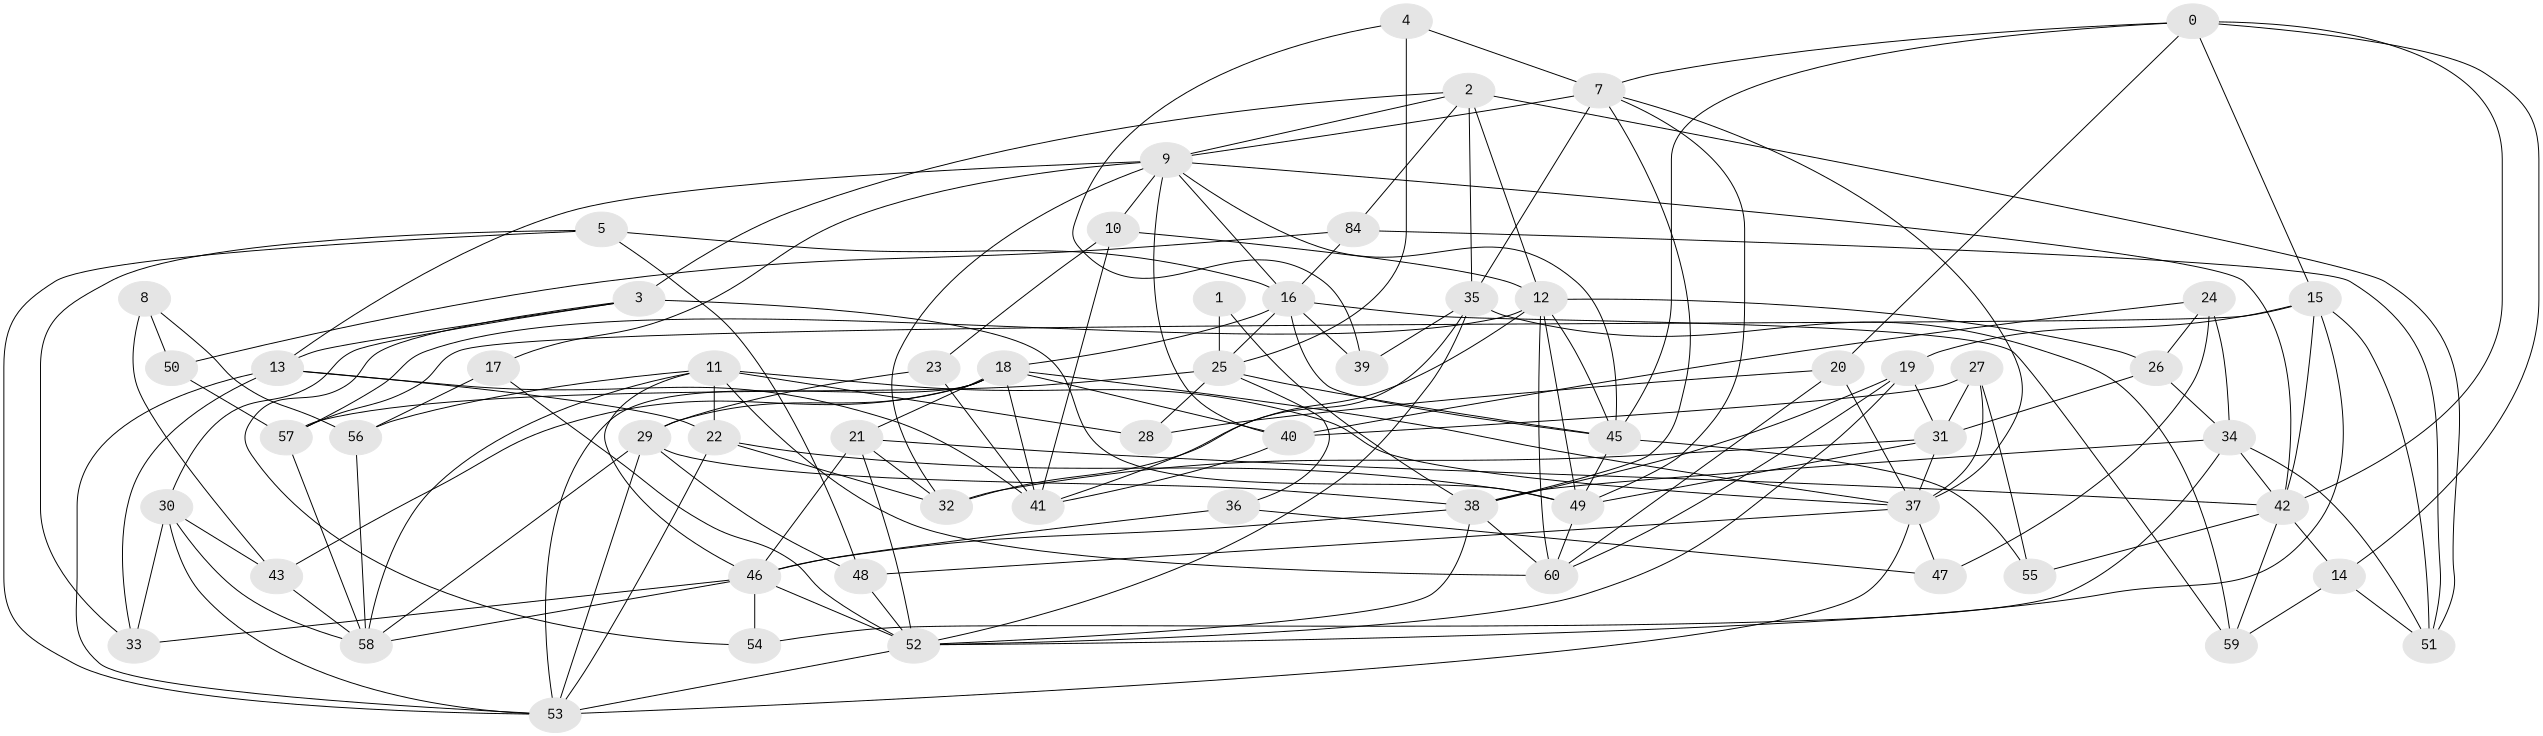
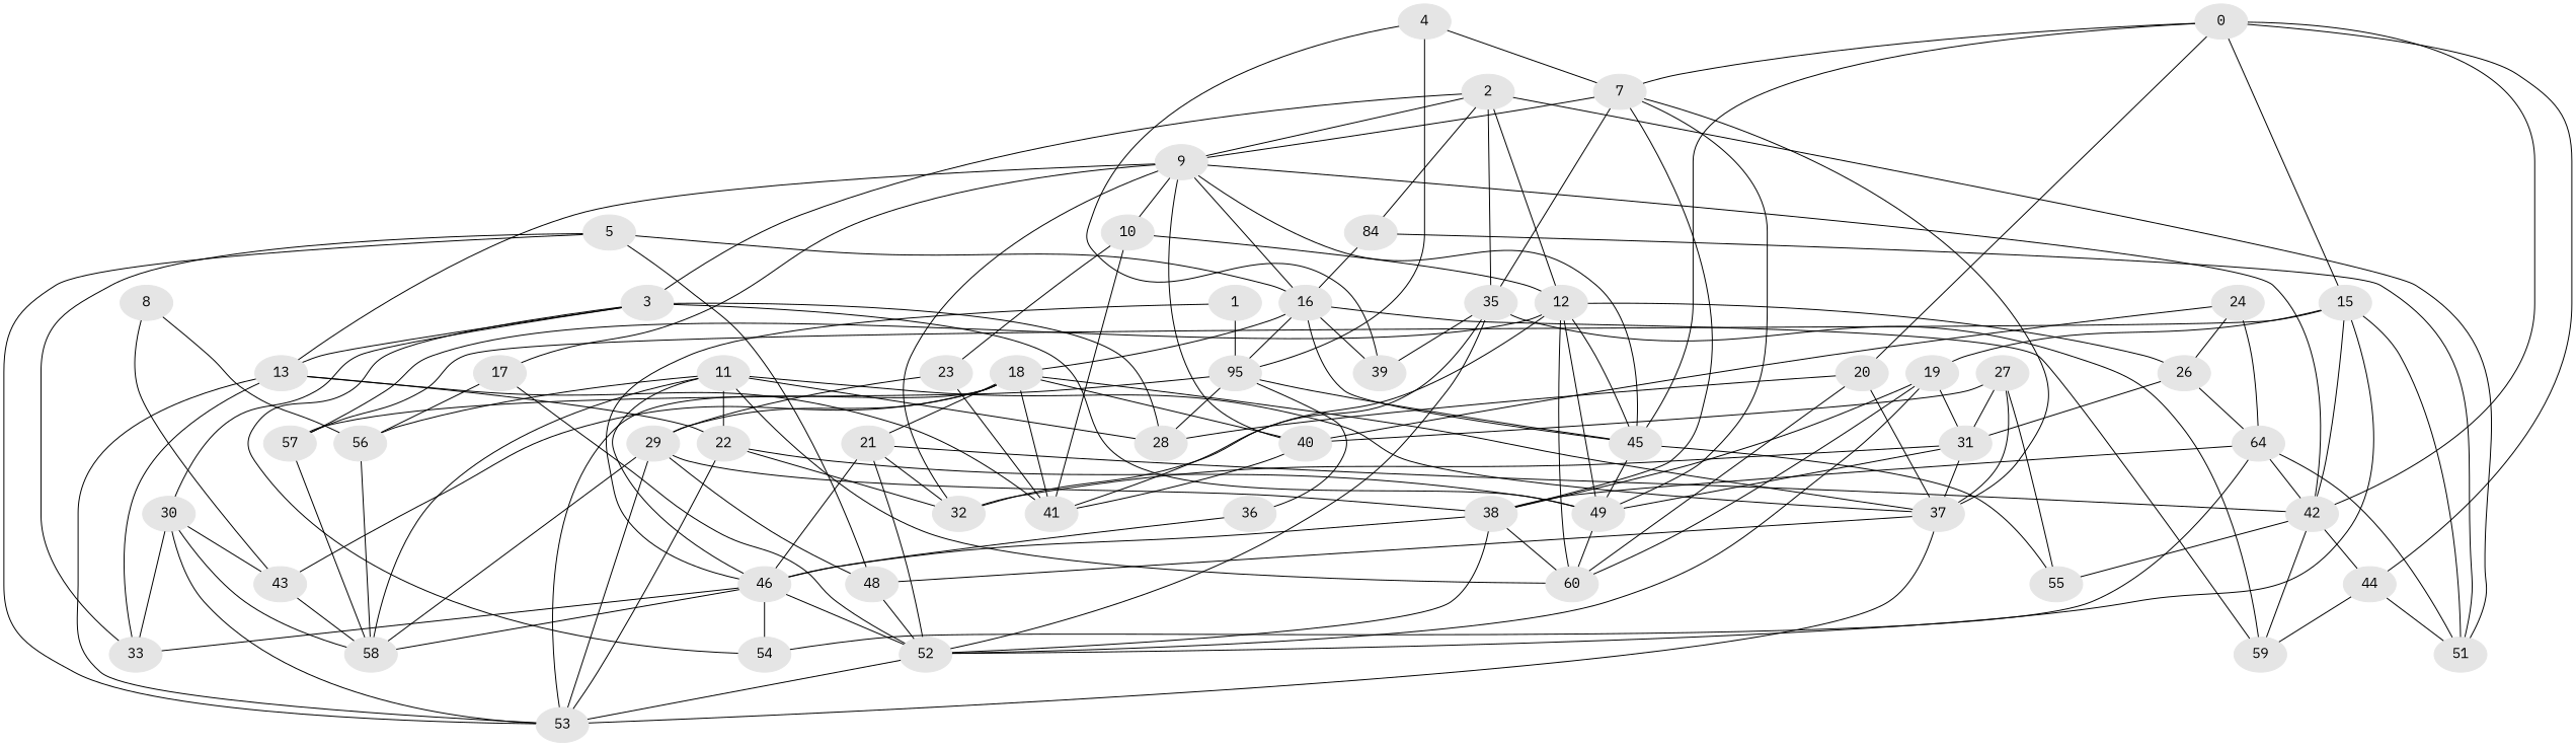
  graph {
    fontname="IBM Plex Mono"
    node [color=gray90 fontname="IBM Plex Mono" style=filled]
    edge [fontname="IBM Plex Mono" weight=1.0]
    1
-   25
+   25 [label=95]
    46
    28
    45
    57
    36
    54
    33
    58
    52
    2
    3
    9
    12
    n16 [label=84]
    35
    51
    13
    30
    49
    16
    42
    10
    17
    32
    40
    60
    26
-   50
    39
    41
    59
    53
    22
    43
    4
    7
    37
    38
    5
    48
    18
    n44 [label=0]
    15
    20
-   44 [label=14]
+   44
    19
    55
-   47
    8
    56
    23
    29
    11
    31
-   34
+   34 [label=64]
    21
    24
    27
    1 -- 25
-   1 -- 38
+   1 -- 46
    25 -- 28
    25 -- 45
    25 -- 57
    25 -- 36
    46 -- 54
    46 -- 33
    46 -- 58
    46 -- 52
    45 -- 49
    45 -- 55
    57 -- 58
    36 -- 46 [weight=2.0]
-   36 -- 47
    52 -- 53
    2 -- 3
    2 -- 9
    2 -- 12
    2 -- n16
    2 -- 35
    2 -- 51
+   3 -- 28
    3 -- 54
    3 -- 13
    3 -- 30
    3 -- 49
    9 -- 45
    9 -- 13
    9 -- 16
    9 -- 42 [weight=2.0]
    9 -- 10 [weight=3.0]
    9 -- 17
    9 -- 32
    9 -- 40
    12 -- 45
    12 -- 57
    12 -- 49
    12 -- 32
    12 -- 60
    12 -- 26
    n16 -- 51
    n16 -- 16
-   n16 -- 50
    35 -- 52
    35 -- 39
    35 -- 41
    35 -- 59
    13 -- 33
    13 -- 41
    13 -- 53
    13 -- 22
    30 -- 33 [weight=2.0]
    30 -- 58
    30 -- 53
    30 -- 43
    49 -- 60
    16 -- 25
    16 -- 45 [weight=2.0]
    16 -- 39
    16 -- 59
    16 -- 18
    42 -- 59
    42 -- 44 [weight=2.0]
    42 -- 55
    10 -- 12
    10 -- 41
    10 -- 23
    17 -- 52
    17 -- 56
    40 -- 41
    26 -- 31
    26 -- 34
-   50 -- 57
    22 -- 49
    22 -- 32
    22 -- 53
    43 -- 58
    4 -- 25 [weight=2.0]
    4 -- 39
    4 -- 7 [weight=2.0]
    7 -- 9
    7 -- 35
    7 -- 49
    7 -- 37
    7 -- 38
    37 -- 53
    37 -- 48
-   37 -- 47 [weight=2.0]
    38 -- 46
    38 -- 52
    38 -- 60
    5 -- 33
    5 -- 16
    5 -- 53
    5 -- 48
    48 -- 52
    18 -- 40
    18 -- 41
    18 -- 53
    18 -- 43
    18 -- 37
    18 -- 29
    18 -- 21
    n44 -- 45 [weight=2.0]
    n44 -- 42
    n44 -- 7
    n44 -- 15
    n44 -- 20 [weight=2.0]
    n44 -- 44
    15 -- 57
    15 -- 52
    15 -- 51
    15 -- 42
    15 -- 19 [weight=2.0]
    20 -- 28
    20 -- 60
    20 -- 37
    44 -- 51
    44 -- 59
    19 -- 52
    19 -- 60
    19 -- 38
    19 -- 31
-   8 -- 50
    8 -- 43 [weight=2.0]
    8 -- 56
    56 -- 58
    23 -- 41
    23 -- 29
    29 -- 58
    29 -- 53
    29 -- 38
    29 -- 48
    11 -- 46
    11 -- 28
    11 -- 58
    11 -- 60
    11 -- 22
    11 -- 37
    11 -- 56
    31 -- 49
    31 -- 32
    31 -- 37
    34 -- 54
    34 -- 51
    34 -- 42
    34 -- 38
    21 -- 46
    21 -- 52
    21 -- 42
    21 -- 32
    24 -- 40
    24 -- 26
-   24 -- 47
    24 -- 34
    27 -- 40
    27 -- 37
    27 -- 55
    27 -- 31
  }
